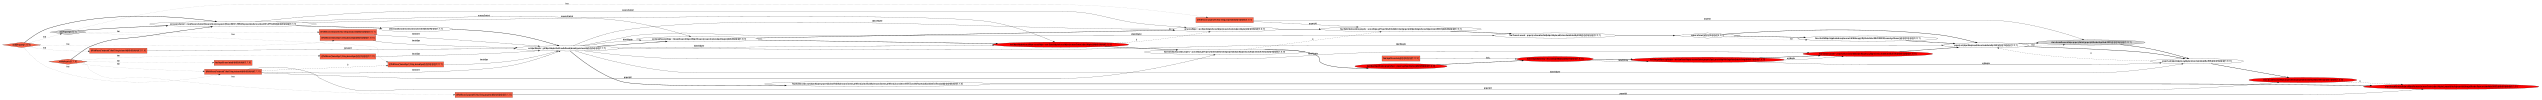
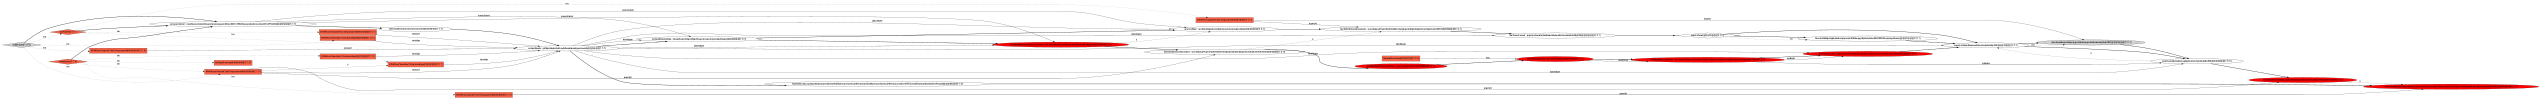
  digraph {
    fontname=Oswald
    rankdir=LR
    node [fillcolor=white fontname=Oswald shape=ellipse style=filled]
    edge [fontname=Oswald style=bold]
    n1 [label="val resourceContext = createResourceContext(ResourceDescriptor.generic(Where.OBJECT_FORMS,RepresentationService.Intent.NOT_APPLICABLE))@@@3@@@['1', '1', '1']"]
    n2 [label="setCommandExecutor(Command.Executor.USER)@@@4@@@['1', '1', '1']"]
    n3 [label="val domainResourceHelper = DomainResourceHelper.ofObjectResource(resourceContext,objectAdapter)@@@6@@@['1', '0', '1']"]
    n4 [fillcolor=red label="final ObjectAdapterAccessHelper accessHelper = new ObjectAdapterAccessHelper(resourceContext,objectAdapter)@@@7@@@['1', '0', '0']"]
    n5 [label="val accessHelper = new ObjectAdapterAccessHelper(resourceContext,objectAdapter)@@@7@@@['0', '0', '1']"]
    n6 [label="val objectAdapter = getObjectAdapterElseThrowNotFound(domainType,instanceId)@@@5@@@['1', '1', '1']"]
    n7 [label="final OneToOneAssociation property = accessHelper.getPropertyThatIsVisibleForIntent(propertyId,ObjectAdapterAccessHelper.Intent.MUTATE)@@@8@@@['1', '0', '0']"]
    n8 [label="final OneToOneAssociation property = accessHelper.getPropertyThatIsVisibleForIntent(propertyId,ObjectAdapterAccessHelper.Intent.MUTATE)@@@8@@@['0', '0', '1']"]
    n9 [fillcolor=red label="final Consent consent = property.isAssociationValid(objectAdapter,argAdapter,InteractionInitiatedBy.USER)@@@12@@@['1', '0', '0']"]
    n10 [label="property.set(objectAdapter,argAdapter,InteractionInitiatedBy.USER)@@@16@@@['1', '0', '0']"]
    n11 [label="final Consent consent = property.isAssociationValid(objectAdapter,null,InteractionInitiatedBy.USER)@@@9@@@['0', '0', '1']"]
    n12 [label="property.set(objectAdapter,null,InteractionInitiatedBy.USER)@@@13@@@['1', '0', '1']"]
    n13 [label="PropertyInteraction.start(objectAdapter,propertyId).checkVisibility(resourceContext.getWhere()).checkUsability(resourceContext.getWhere(),AccessIntent.MUTATE).modifyProperty(null).validateElseThrow(null)@@@6@@@['0', '1', '0']"]
    n14 [fillcolor=tomato label="modifyProperty['0', '1', '0']" shape=diamond]
    n15 [fillcolor=tomato label="@PathParam(\"domainType\") String domainType@@@2@@@['0', '1', '0']" shape=box]
    n16 [fillcolor=tomato label="@PathParam(\"instanceId\") final String instanceId@@@2@@@['1', '1', '0']" shape=box]
    n17 [fillcolor=tomato label="final InputStream body@@@2@@@['0', '1', '0']" shape=box]
    n18 [fillcolor=tomato label="@PathParam(\"propertyId\") final String propertyId@@@2@@@['0', '1', '0']" shape=box]
    n19 [fillcolor=red label="return domainResourceHelper.propertyDetails(propertyId,MemberReprMode.WRITE)@@@17@@@['1', '0', '0']"]
    n20 [fillcolor=tomato label="@PathParam(\"domainType\") String domainType@@@2@@@['0', '0', '1']" shape=box]
    n21 [fillcolor=red label="return DomainResourceHelper.ofObjectResource(resourceContext,objectAdapter).propertyDetails(propertyId,ManagedMember.RepresentationMode.WRITE)@@@11@@@['0', '1', '0']"]
    n22 [fillcolor=red label="final ManagedObject argAdapter = new JsonParserHelper(resourceContext,propertySpec).parseAsMapWithSingleValue(bodyAsString)@@@11@@@['1', '0', '0']"]
    n23 [fillcolor=tomato label="final InputStream body@@@2@@@['1', '0', '0']" shape=box]
    n24 [fillcolor=red label="final String bodyAsString = Util.asStringUtf8(body)@@@10@@@['1', '0', '0']"]
    n25 [fillcolor=tomato label="@PathParam(\"instanceId\") final String instanceId@@@2@@@['0', '0', '1']" shape=box]
    n26 [label="consent.isVetoed()@@@10@@@['0', '0', '1']" shape=diamond]
    n27 [label="throw RestfulObjectsApplicationException.createWithMessage(HttpStatusCode.UNAUTHORIZED,consent.getReason())@@@11@@@['0', '0', '1']"]
    n28 [fillcolor=lightgray label="return domainResourceHelper.propertyDetails(propertyId,MemberReprMode.WRITE)@@@14@@@['1', '0', '1']"]
    n29 [fillcolor=red label="final ObjectSpecification propertySpec = property.getSpecification()@@@9@@@['1', '0', '0']"]
    n30 [fillcolor=tomato label="@PathParam(\"propertyId\") final String propertyId@@@2@@@['0', '0', '1']" shape=box]
-   n31 [fillcolor=lightgray label="clearProperty['0', '0', '1']" shape=diamond]
-   n32 [fillcolor=tomato label="modifyProperty['1', '0', '0']" shape=diamond]
+   n31 [fillcolor=tomato label="clearProperty['0', '0', '1']" shape=diamond]
+   n32 [fillcolor=lightgray label="modifyProperty['1', '0', '0']" shape=diamond]
    n33 [fillcolor=tomato label="@PathParam(\"instanceId\") final String instanceId@@@2@@@['1', '0', '0']" shape=box]
    n34 [fillcolor=tomato label="@PathParam(\"domainType\") String domainType@@@2@@@['1', '0', '0']" shape=box]
    n1 -> n2
    n1 -> n3 [label=resourceContext style=solid]
    n1 -> n4 [label=resourceContext style=solid]
    n1 -> n5 [label=resourceContext style=solid]
    n2 -> n6
    n3 -> n4
    n3 -> n5
    n4 -> n5 [label=0 style=dashed]
    n4 -> n7
    n5 -> n8
    n6 -> n3 [label=objectAdapter style=solid]
    n6 -> n3
    n6 -> n4 [label=objectAdapter style=solid]
    n6 -> n5 [label=objectAdapter style=solid]
    n6 -> n9 [label=objectAdapter style=solid]
    n6 -> n10 [label=objectAdapter style=solid]
    n6 -> n11 [label=objectAdapter style=solid]
    n6 -> n12 [label=objectAdapter style=solid]
    n6 -> n13
    n7 -> n8 [label=0 style=dashed]
    n7 -> n29
    n8 -> n11
    n9 -> n12
    n10 -> n12 [label=0 style=dashed]
    n10 -> n19
    n11 -> n26
    n12 -> n10
    n12 -> n28
    n12 -> n28 [label=true style=dotted]
    n13 -> n21
    n14 -> n1
    n14 -> n15 [label=true style=dotted]
    n14 -> n16 [label=true style=dotted]
    n14 -> n17 [label=true style=dotted]
    n14 -> n18 [label=true style=dotted]
    n15 -> n6 [label=domainType style=solid]
    n16 -> n6 [label=instanceId style=solid]
    n16 -> n7 [label=propertyId style=solid]
    n16 -> n19 [label=propertyId style=solid]
    n16 -> n20 [label=0 style=dashed]
    n18 -> n21 [label=propertyId style=solid]
    n19 -> n21 [label=0 style=dashed]
    n20 -> n6 [label=domainType style=solid]
    n22 -> n9 [label=argAdapter style=solid]
    n22 -> n9
    n22 -> n10 [label=argAdapter style=solid]
    n23 -> n24 [label=body style=solid]
    n24 -> n22 [label=bodyAsString style=solid]
    n24 -> n22
    n25 -> n6 [label=instanceId style=solid]
    n26 -> n12
    n26 -> n27
    n26 -> n27 [label=true style=dotted]
    n27 -> n12
    n28 -> n10
    n29 -> n24
    n30 -> n8 [label=propertyId style=solid]
    n30 -> n28 [label=propertyId style=solid]
    n31 -> n1
    n31 -> n20 [label=true style=dotted]
    n31 -> n25 [label=true style=dotted]
    n31 -> n30 [label=true style=dotted]
    n32 -> n1
    n32 -> n16 [label=true style=dotted]
    n32 -> n31 [label=true style=dotted]
    n32 -> n33 [label=true style=dotted]
    n32 -> n34 [label=true style=dotted]
    n33 -> n6 [label=instanceId style=solid]
    n34 -> n6 [label=domainType style=solid]
  }
